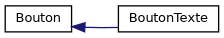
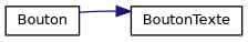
  digraph {
    rankdir=LR
    node [color=black fillcolor=white fontname=Helvetica fontsize=10 shape=record style=filled]
    n1 [height=0.2 label=Bouton width=0.4]
    n2 [height=0.2 label=BoutonTexte width=0.4]
-   n1 -> n2 [color=midnightblue dir=back fontname=Helvetica fontsize=10 labelfontname=Helvetica labelfontsize=10 style=solid]
+   n2 -> n1 [color=midnightblue dir=back fontname=Helvetica fontsize=10 labelfontname=Helvetica labelfontsize=10 style=solid]
  }
